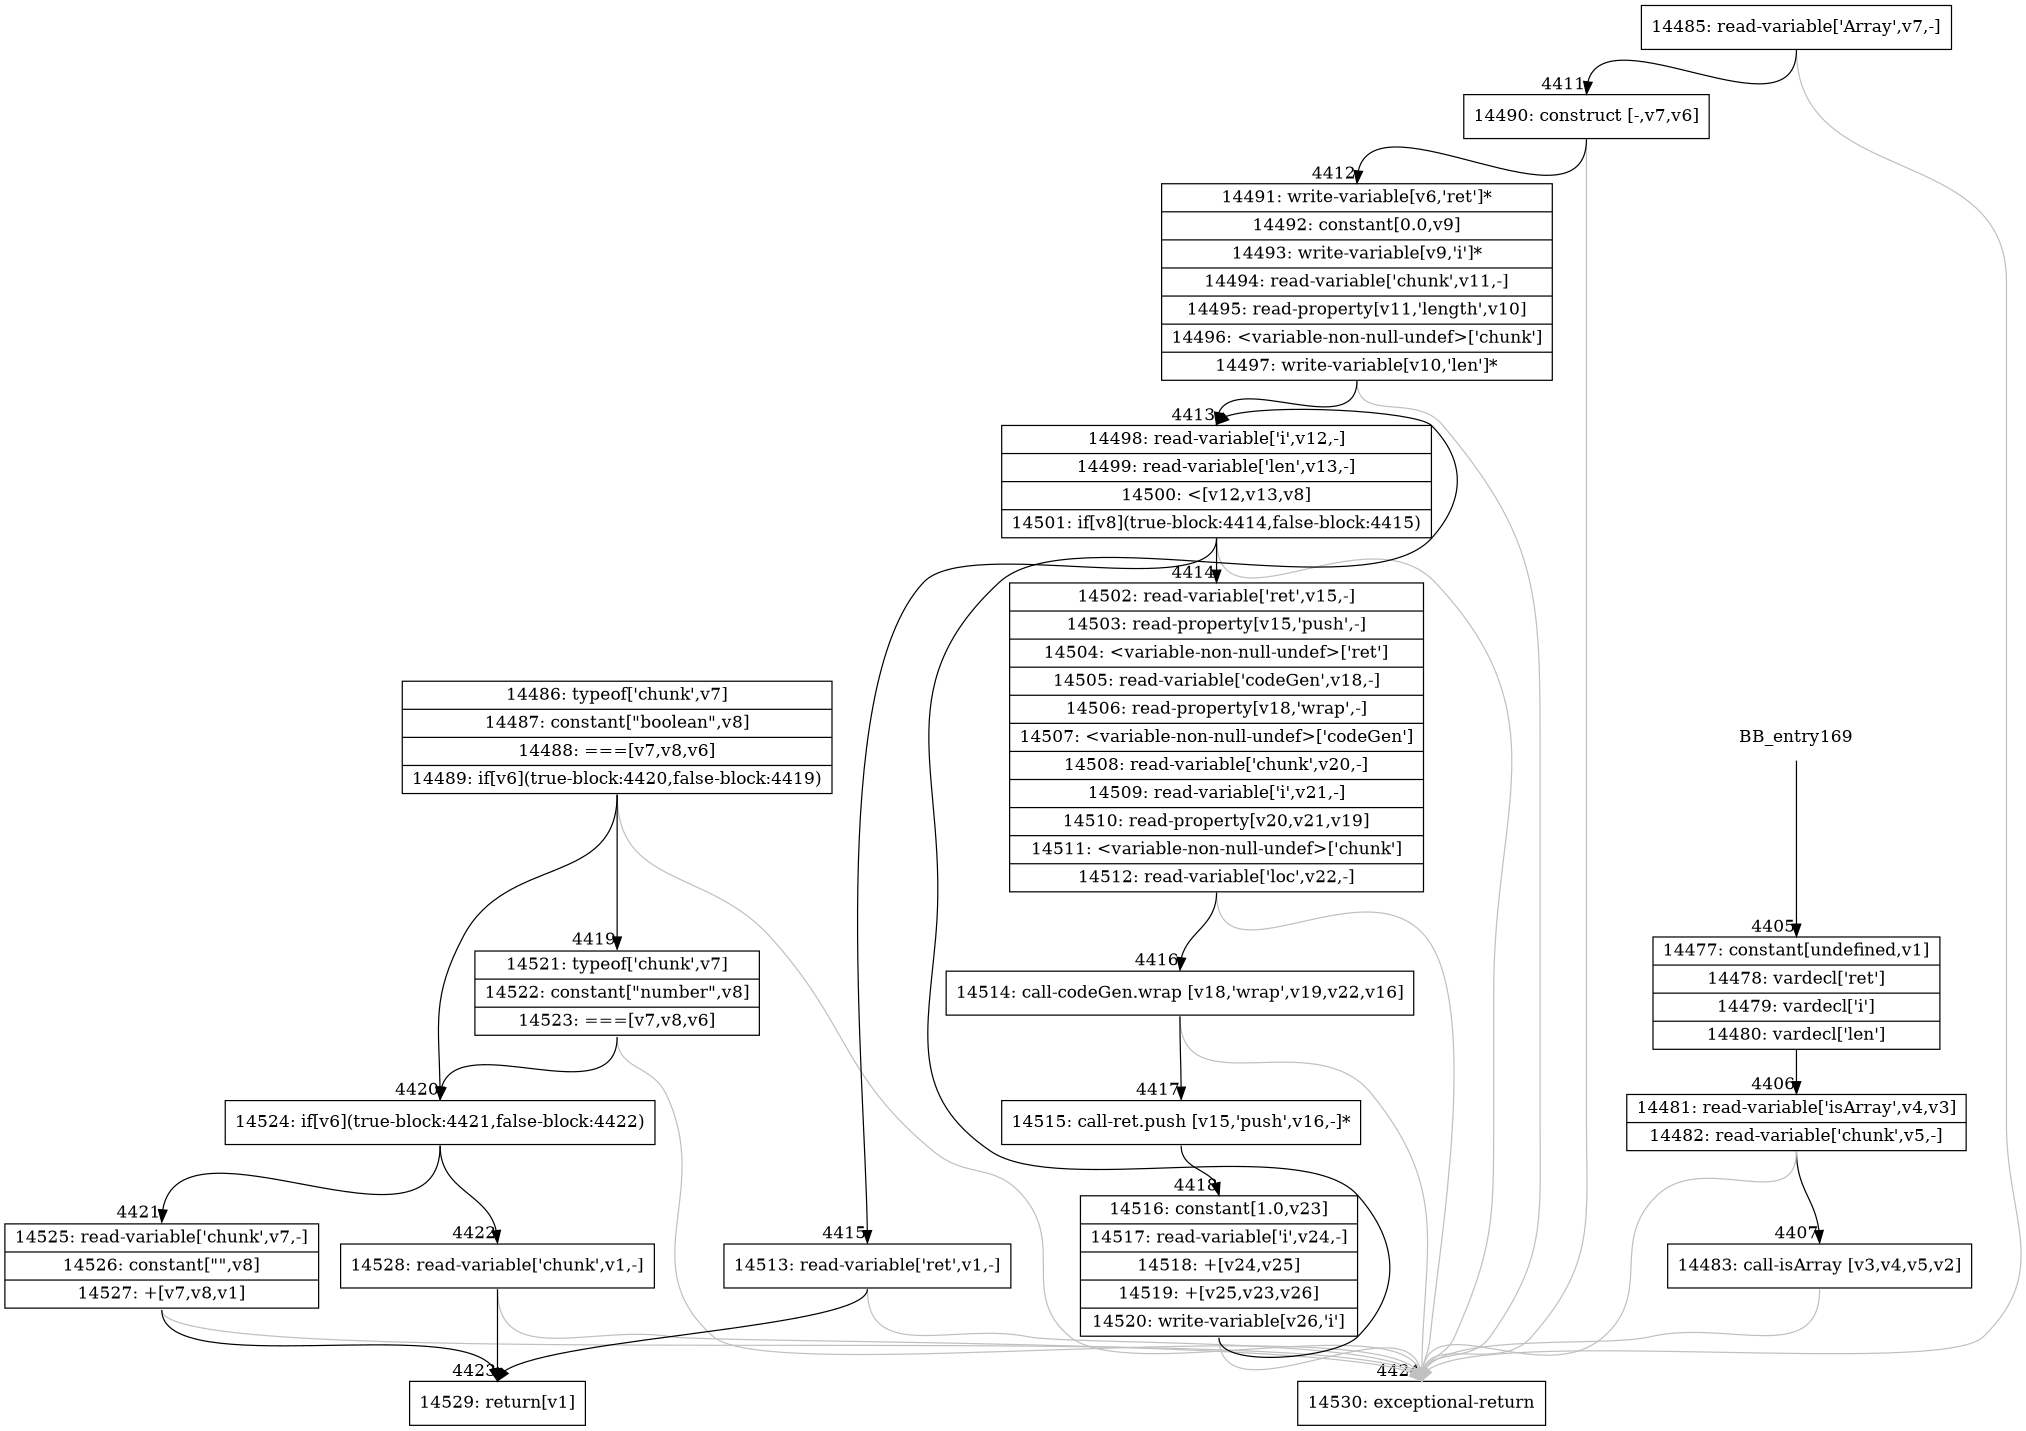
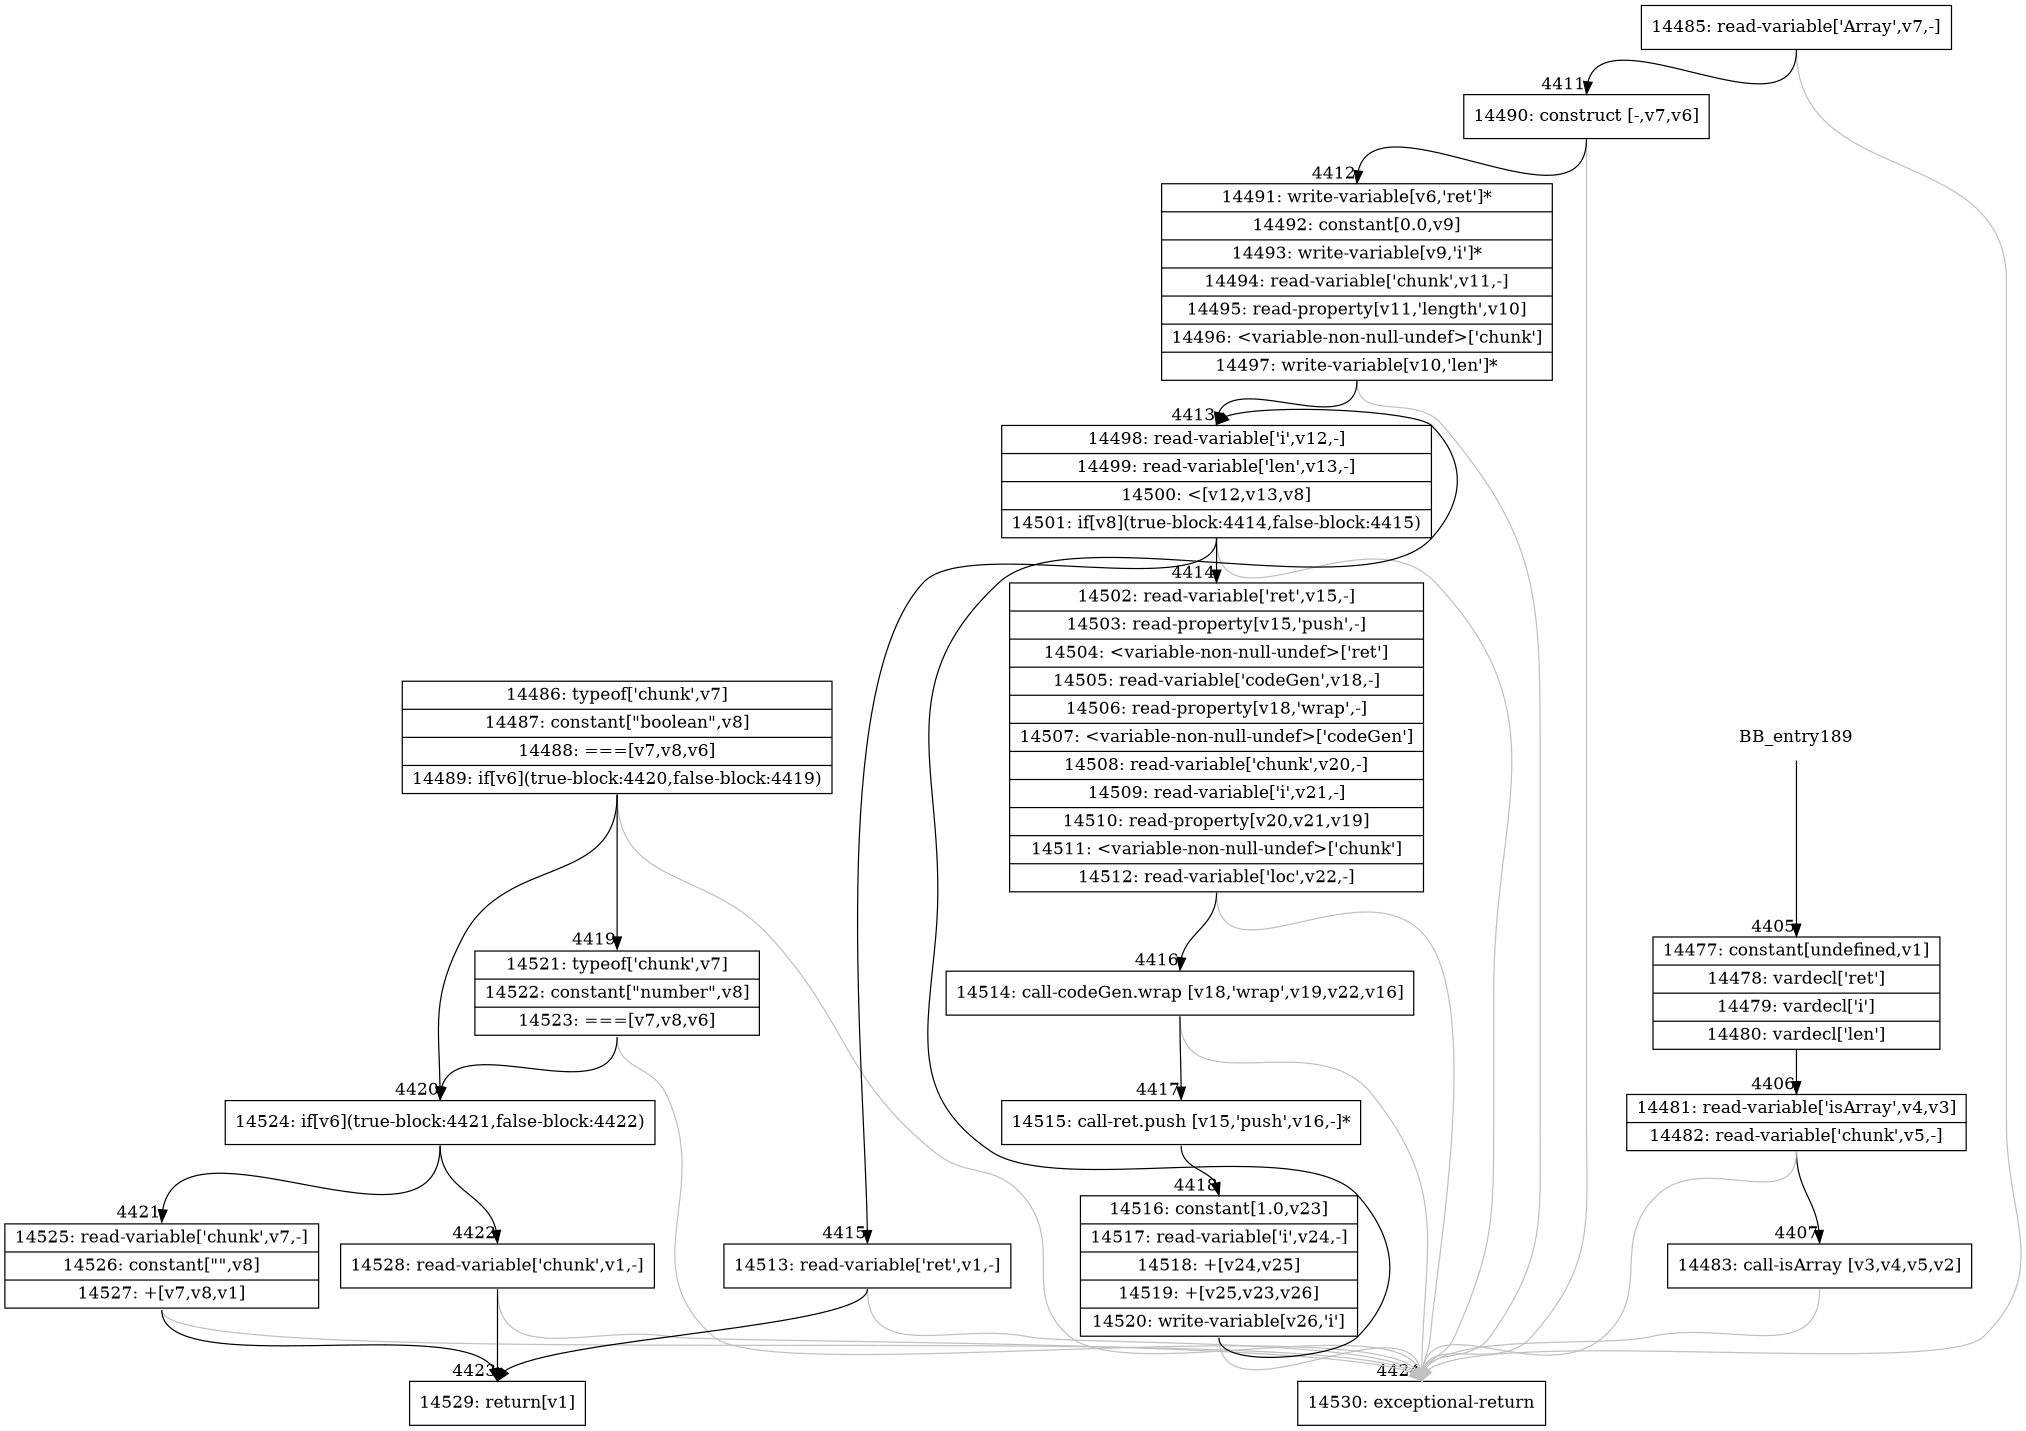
  digraph {
    rankdir=TD
    node [shape=record]
    edge [headport=n tailport=s]
-   BB_entry189 [shape=none label=BB_entry169]
+   BB_entry189 [shape=none]
    n2 [label="{14477: constant[undefined,v1]|14478: vardecl['ret']|14479: vardecl['i']|14480: vardecl['len']}"]
    n3 [label="{14481: read-variable['isArray',v4,v3]|14482: read-variable['chunk',v5,-]}"]
    n4 [label="{14483: call-isArray [v3,v4,v5,v2]}"]
    n5 [label="{14530: exceptional-return}"]
    n6 [label="{14485: read-variable['Array',v7,-]}"]
    n7 [label="{14490: construct [-,v7,v6]}"]
    n8 [label="{14486: typeof['chunk',v7]|14487: constant[\"boolean\",v8]|14488: ===[v7,v8,v6]|14489: if[v6](true-block:4420,false-block:4419)}"]
    n9 [label="{14524: if[v6](true-block:4421,false-block:4422)}"]
    n10 [label="{14521: typeof['chunk',v7]|14522: constant[\"number\",v8]|14523: ===[v7,v8,v6]}"]
    n11 [label="{14491: write-variable[v6,'ret']*|14492: constant[0.0,v9]|14493: write-variable[v9,'i']*|14494: read-variable['chunk',v11,-]|14495: read-property[v11,'length',v10]|14496: \<variable-non-null-undef\>['chunk']|14497: write-variable[v10,'len']*}"]
    n12 [label="{14525: read-variable['chunk',v7,-]|14526: constant[\"\",v8]|14527: +[v7,v8,v1]}"]
    n13 [label="{14528: read-variable['chunk',v1,-]}"]
    n14 [label="{14498: read-variable['i',v12,-]|14499: read-variable['len',v13,-]|14500: \<[v12,v13,v8]|14501: if[v8](true-block:4414,false-block:4415)}"]
    n15 [label="{14529: return[v1]}"]
    n16 [label="{14502: read-variable['ret',v15,-]|14503: read-property[v15,'push',-]|14504: \<variable-non-null-undef\>['ret']|14505: read-variable['codeGen',v18,-]|14506: read-property[v18,'wrap',-]|14507: \<variable-non-null-undef\>['codeGen']|14508: read-variable['chunk',v20,-]|14509: read-variable['i',v21,-]|14510: read-property[v20,v21,v19]|14511: \<variable-non-null-undef\>['chunk']|14512: read-variable['loc',v22,-]}"]
    n17 [label="{14513: read-variable['ret',v1,-]}"]
    n18 [label="{14514: call-codeGen.wrap [v18,'wrap',v19,v22,v16]}"]
    n19 [label="{14515: call-ret.push [v15,'push',v16,-]*}"]
    n20 [label="{14516: constant[1.0,v23]|14517: read-variable['i',v24,-]|14518: +[v24,v25]|14519: +[v25,v23,v26]|14520: write-variable[v26,'i']}"]
    BB_entry189 -> n2 [headlabel="    4405"]
    n2 -> n3 [headlabel="      4406"]
    n3 -> n4 [headlabel="      4407"]
    n3 -> n5 [color=gray headlabel="      4424"]
    n4 -> n5 [color=gray]
    n6 -> n5 [color=gray]
    n6 -> n7 [headlabel="      4411"]
    n7 -> n5 [color=gray]
    n7 -> n11 [headlabel="      4412"]
    n8 -> n5 [color=gray]
    n8 -> n9 [headlabel="      4420"]
    n8 -> n10 [headlabel="      4419"]
    n9 -> n12 [headlabel="      4421"]
    n9 -> n13 [headlabel="      4422"]
    n10 -> n5 [color=gray]
    n10 -> n9
    n11 -> n5 [color=gray]
    n11 -> n14 [headlabel="      4413"]
    n12 -> n5 [color=gray]
    n12 -> n15
    n13 -> n5 [color=gray]
    n13 -> n15
    n14 -> n5 [color=gray]
    n14 -> n16 [headlabel="      4414"]
    n14 -> n17 [headlabel="      4415"]
    n16 -> n5 [color=gray]
    n16 -> n18 [headlabel="      4416"]
    n17 -> n5 [color=gray]
    n17 -> n15 [headlabel="      4423"]
    n18 -> n5 [color=gray]
    n18 -> n19 [headlabel="      4417"]
    n19 -> n20 [headlabel="      4418"]
    n20 -> n5 [color=gray]
    n20 -> n14
  }
